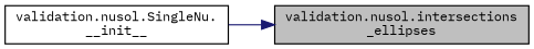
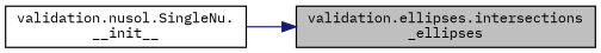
  digraph {
    rankdir=RL
    fontname="IBM Plex Mono"
    node [color=black fontname="IBM Plex Mono" fontsize=10 shape=record style=filled]
-   n1 [fillcolor=grey75 fontcolor=black height=0.2 label="validation.nusol.intersections\l_ellipses" width=0.4]
+   n1 [fillcolor=grey75 fontcolor=black height=0.2 label="validation.ellipses.intersections\l_ellipses" width=0.4]
    n2 [fillcolor=white height=0.2 label="validation.nusol.SingleNu.\l__init__" width=0.4]
    n1 -> n2 [color=midnightblue dir=back fontname="IBM Plex Mono" fontsize=10 labelfontname=Helvetica labelfontsize=10 style=solid]
  }
